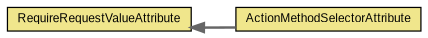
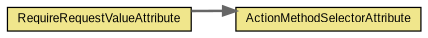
  digraph {
    rankdir=LR
    fontname="Liberation Sans"
    node [color=black fillcolor=khaki fontname="Liberation Sans" fontsize=10 shape=box style=filled]
    n1 [fontcolor=black height=0.2 label=RequireRequestValueAttribute width=0.4]
    n2 [height=0.2 label=ActionMethodSelectorAttribute width=0.4]
-   n1 -> n2 [color=gray40 dir=back fontname="Liberation Sans" fontsize=10 labelfontname=Helvetica labelfontsize=10 style=bold]
+   n2 -> n1 [color=gray40 dir=back fontname="Liberation Sans" fontsize=10 labelfontname=Helvetica labelfontsize=10 style=bold]
  }
